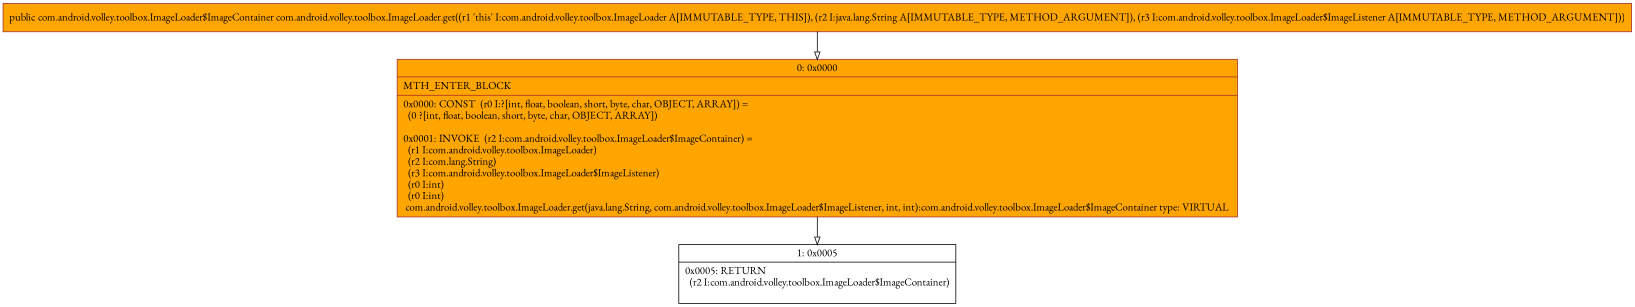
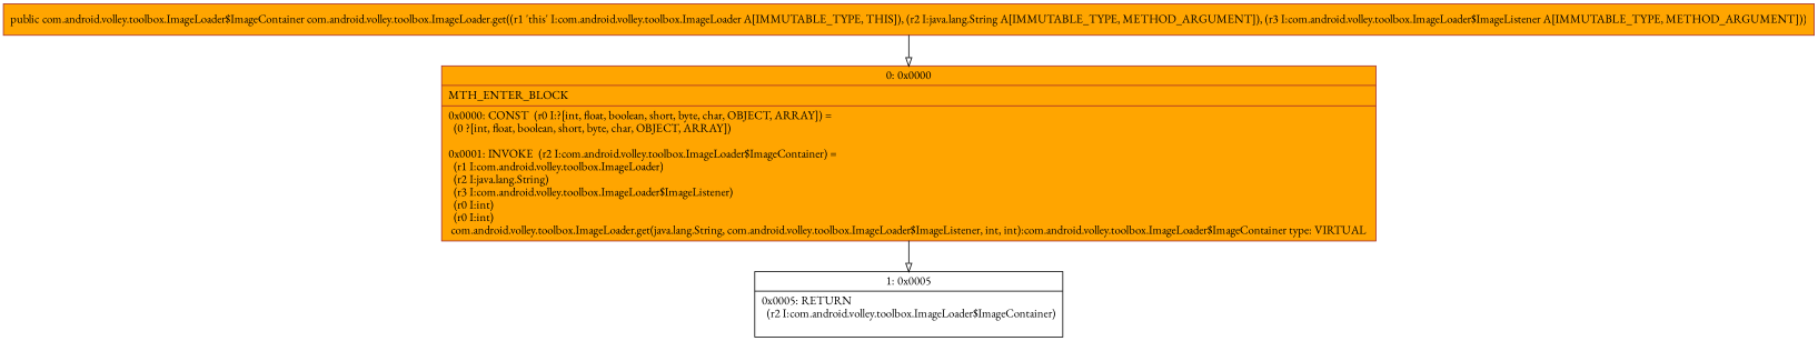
  digraph {
    fontname="EB Garamond"
    node [shape=record style=filled fillcolor=orange color=brown fontname="EB Garamond"]
    edge [arrowhead=onormal fontname="EB Garamond"]
-   n1 [label="{0\:\ 0x0000|MTH_ENTER_BLOCK\l|0x0000: CONST  (r0 I:?[int, float, boolean, short, byte, char, OBJECT, ARRAY]) = \l  (0 ?[int, float, boolean, short, byte, char, OBJECT, ARRAY])\l \l0x0001: INVOKE  (r2 I:com.android.volley.toolbox.ImageLoader$ImageContainer) = \l  (r1 I:com.android.volley.toolbox.ImageLoader)\l  (r2 I:com.lang.String)\l  (r3 I:com.android.volley.toolbox.ImageLoader$ImageListener)\l  (r0 I:int)\l  (r0 I:int)\l com.android.volley.toolbox.ImageLoader.get(java.lang.String, com.android.volley.toolbox.ImageLoader$ImageListener, int, int):com.android.volley.toolbox.ImageLoader$ImageContainer type: VIRTUAL \l}"]
+   n1 [label="{0\:\ 0x0000|MTH_ENTER_BLOCK\l|0x0000: CONST  (r0 I:?[int, float, boolean, short, byte, char, OBJECT, ARRAY]) = \l  (0 ?[int, float, boolean, short, byte, char, OBJECT, ARRAY])\l \l0x0001: INVOKE  (r2 I:com.android.volley.toolbox.ImageLoader$ImageContainer) = \l  (r1 I:com.android.volley.toolbox.ImageLoader)\l  (r2 I:java.lang.String)\l  (r3 I:com.android.volley.toolbox.ImageLoader$ImageListener)\l  (r0 I:int)\l  (r0 I:int)\l com.android.volley.toolbox.ImageLoader.get(java.lang.String, com.android.volley.toolbox.ImageLoader$ImageListener, int, int):com.android.volley.toolbox.ImageLoader$ImageContainer type: VIRTUAL \l}"]
    n2 [label="{1\:\ 0x0005|0x0005: RETURN  \l  (r2 I:com.android.volley.toolbox.ImageLoader$ImageContainer)\l \l}" fillcolor=white color=black]
    n3 [label="{public com.android.volley.toolbox.ImageLoader$ImageContainer com.android.volley.toolbox.ImageLoader.get((r1 'this' I:com.android.volley.toolbox.ImageLoader A[IMMUTABLE_TYPE, THIS]), (r2 I:java.lang.String A[IMMUTABLE_TYPE, METHOD_ARGUMENT]), (r3 I:com.android.volley.toolbox.ImageLoader$ImageListener A[IMMUTABLE_TYPE, METHOD_ARGUMENT])) }"]
    n1 -> n2
    n3 -> n1
  }
